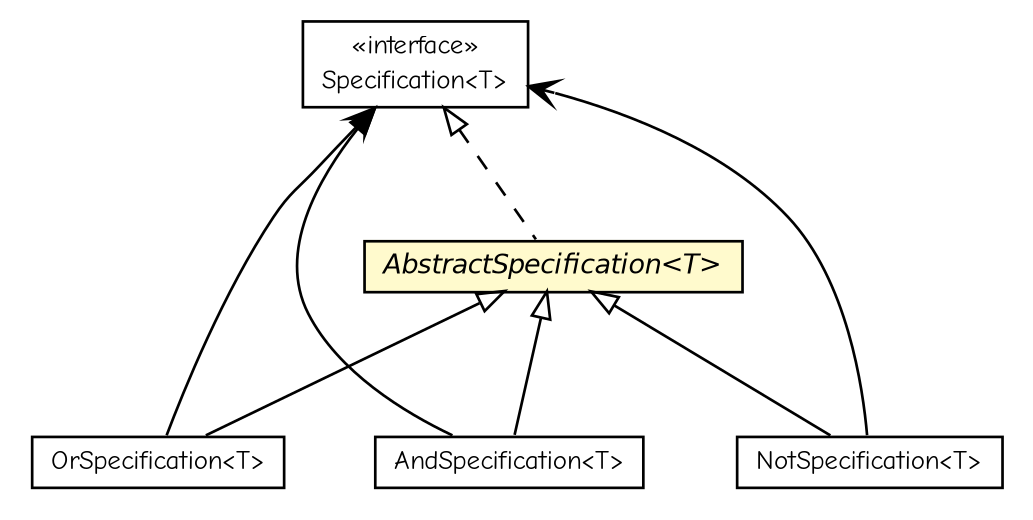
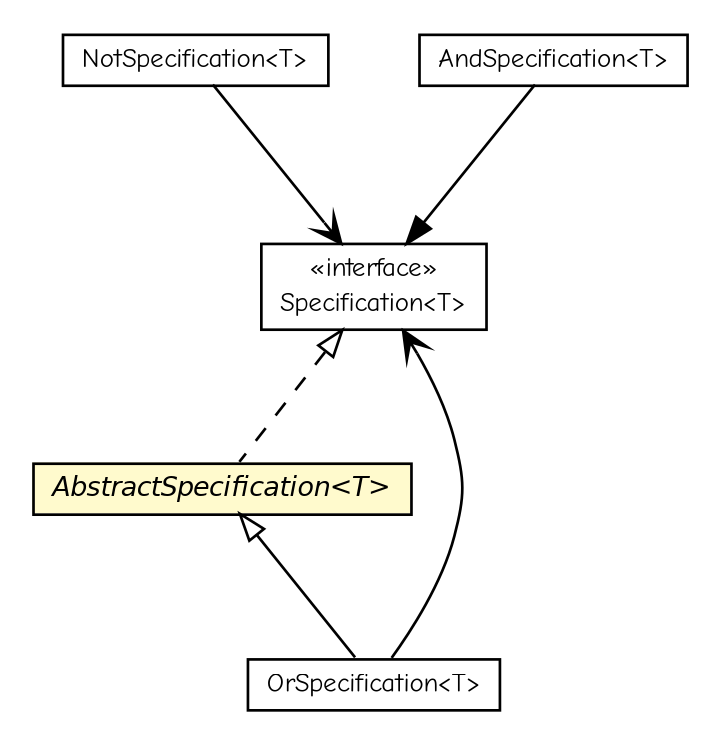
  digraph {
    fontname="Comic Neue"
    nodesep=0.25
    ranksep=0.5
    node [fontcolor=black fontname="Comic Neue" fontsize=10.0 shape=plaintext]
    edge [arrowtail=empty dir=back fontname="Comic Neue" fontsize=10 headport=p labelfontname=Helvetica labelfontsize=10 tailport=p]
    n1 [label=<<table title="org.dayatang.domain.specification.Specification" border="0" cellborder="1" cellspacing="0" cellpadding="2" port="p" href="./Specification.html"> 		<tr><td><table border="0" cellspacing="0" cellpadding="1"> <tr><td align="center" balign="center"> &#171;interface&#187; </td></tr> <tr><td align="center" balign="center"> Specification&lt;T&gt; </td></tr> 		</table></td></tr> 		</table>>]
    n2 [label=<<table title="org.dayatang.domain.specification.AbstractSpecification" border="0" cellborder="1" cellspacing="0" cellpadding="2" port="p" bgcolor="lemonChiffon" href="./AbstractSpecification.html"> 		<tr><td><table border="0" cellspacing="0" cellpadding="1"> <tr><td align="center" balign="center"><font face="Helvetica-Oblique"> AbstractSpecification&lt;T&gt; </font></td></tr> 		</table></td></tr> 		</table>>]
    n3 [label=<<table title="org.dayatang.domain.specification.OrSpecification" border="0" cellborder="1" cellspacing="0" cellpadding="2" port="p" href="./OrSpecification.html"> 		<tr><td><table border="0" cellspacing="0" cellpadding="1"> <tr><td align="center" balign="center"> OrSpecification&lt;T&gt; </td></tr> 		</table></td></tr> 		</table>>]
    n4 [label=<<table title="org.dayatang.domain.specification.NotSpecification" border="0" cellborder="1" cellspacing="0" cellpadding="2" port="p" href="./NotSpecification.html"> 		<tr><td><table border="0" cellspacing="0" cellpadding="1"> <tr><td align="center" balign="center"> NotSpecification&lt;T&gt; </td></tr> 		</table></td></tr> 		</table>>]
    n5 [label=<<table title="org.dayatang.domain.specification.AndSpecification" border="0" cellborder="1" cellspacing="0" cellpadding="2" port="p" href="./AndSpecification.html"> 		<tr><td><table border="0" cellspacing="0" cellpadding="1"> <tr><td align="center" balign="center"> AndSpecification&lt;T&gt; </td></tr> 		</table></td></tr> 		</table>>]
    n1 -> n2 [style=dashed]
    n2 -> n3
-   n2 -> n4
-   n2 -> n5
    n3 -> n1 [arrowhead=open color=black fontcolor=black fontsize=10.0 label=" " arrowtail="" dir=""]
    n4 -> n1 [arrowhead=open color=black fontcolor=black fontsize=10.0 label=" " arrowtail="" dir=""]
    n5 -> n1 [arrowhead=normal color=black fontcolor=black fontsize=10.0 label=" " arrowtail="" dir=""]
  }
